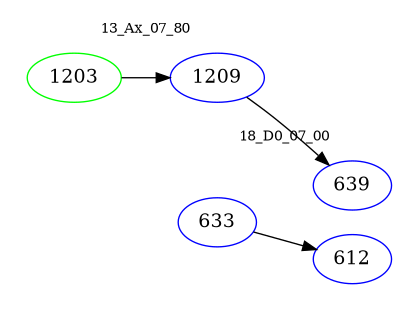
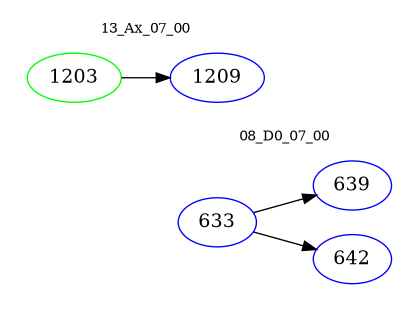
  digraph {
    rankdir=LR
    node [color=blue]
    edge [color=black]
    n1 [color=green label=1203]
    n2 [label=1209]
    n3 [label=633]
-   n4 [label=612]
+   n4 [label=642]
    n5 [label=639]
    subgraph cluster_1 {
      color=white
      fontsize=10
-     label="13_Ax_07_80"
+     label="13_Ax_07_00"
      n1
      n2
    }
    subgraph cluster_2 {
      color=white
      fontsize=10
-     label="18_D0_07_00"
+     label="08_D0_07_00"
      n3
      n4
      n5
    }
    n1 -> n2
    n3 -> n4
-   n2 -> n5
+   n3 -> n5
  }
